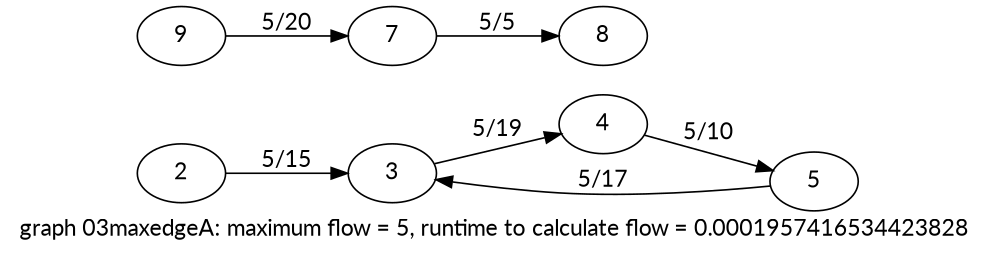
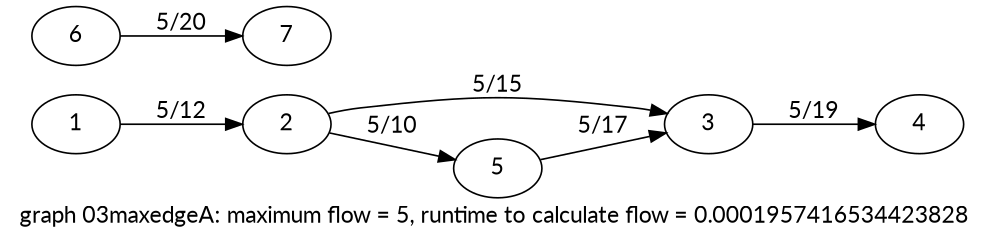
  digraph {
    fontname=Lato
    label="graph 03maxedgeA: maximum flow = 5, runtime to calculate flow = 0.0001957416534423828 "
    rankdir=LR
    node [fontname=Lato]
    edge [fontname=Lato]
+   1
    2
    3
    4
    5
-   6 [label=9]
+   6
    7
-   8
+   1 -> 2 [label=" 5/12 "]
    2 -> 3 [label=" 5/15 "]
    3 -> 4 [label=" 5/19 "]
-   4 -> 5 [label=" 5/10 "]
+   2 -> 5 [label=" 5/10 "]
    5 -> 3 [label=" 5/17 "]
    6 -> 7 [label=" 5/20 "]
-   7 -> 8 [label=" 5/5 "]
  }
